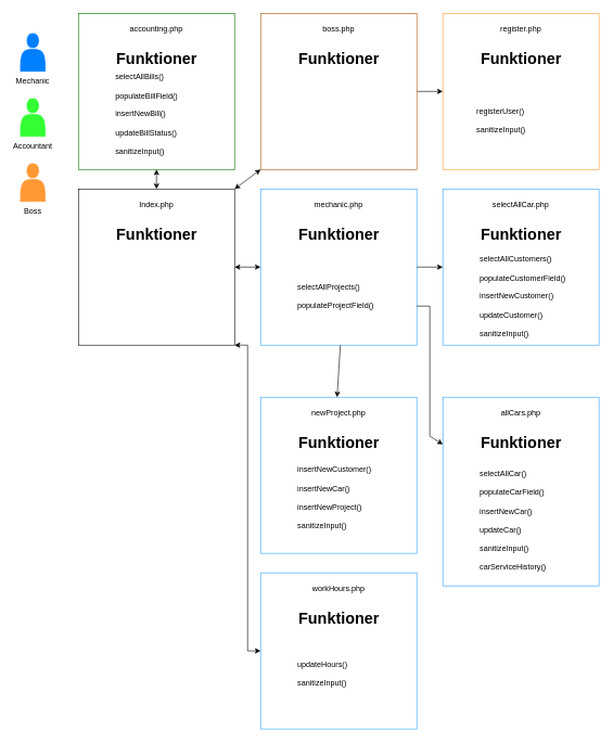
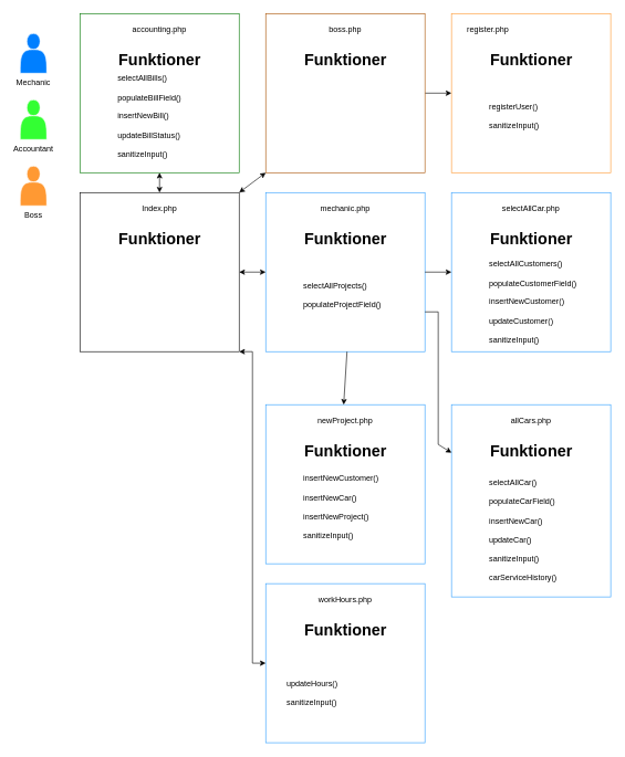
  <mxCell id="0" />
  <mxCell id="1" parent="0" />
  <mxCell id="2" value="" style="rounded=0;whiteSpace=wrap;html=1;" vertex="1" parent="1"><mxGeometry x="120" y="290" width="240" height="240" as="geometry" /></mxCell>
  <mxCell id="3" value="Index.php" style="text;html=1;align=center;verticalAlign=middle;whiteSpace=wrap;rounded=0;" vertex="1" parent="1"><mxGeometry x="210" y="300" width="60" height="30" as="geometry" /></mxCell>
  <mxCell id="4" value="Funktioner" style="text;strokeColor=none;fillColor=none;html=1;fontSize=24;fontStyle=1;verticalAlign=middle;align=center;" vertex="1" parent="1"><mxGeometry x="190" y="340" width="100" height="40" as="geometry" /></mxCell>
  <mxCell id="5" value="" style="rounded=0;whiteSpace=wrap;html=1;strokeColor=#319fff;" vertex="1" parent="1"><mxGeometry x="400" y="290" width="240" height="240" as="geometry" /></mxCell>
  <mxCell id="6" value="mechanic.php" style="text;html=1;align=center;verticalAlign=middle;whiteSpace=wrap;rounded=0;" vertex="1" parent="1"><mxGeometry x="490" y="300" width="60" height="30" as="geometry" /></mxCell>
  <mxCell id="7" value="Funktioner" style="text;strokeColor=none;fillColor=none;html=1;fontSize=24;fontStyle=1;verticalAlign=middle;align=center;" vertex="1" parent="1"><mxGeometry x="470" y="340" width="100" height="40" as="geometry" /></mxCell>
- <mxCell id="8" value="selectAllProjects()&lt;div&gt;&lt;div&gt;&lt;br&gt;&lt;/div&gt;&lt;div&gt;populateProjectField()&lt;/div&gt;&lt;/div&gt;" style="text;html=1;align=left;verticalAlign=middle;whiteSpace=wrap;rounded=0;" vertex="1" parent="1"><mxGeometry x="455" y="390" width="130" height="130" as="geometry" /></mxCell>
+ <mxCell id="8" value="selectAllProjects()&lt;div&gt;&lt;div&gt;&lt;br&gt;&lt;/div&gt;&lt;div&gt;populateProjectField()&lt;/div&gt;&lt;/div&gt;" style="text;html=1;align=left;verticalAlign=middle;whiteSpace=wrap;rounded=0;" vertex="1" parent="1"><mxGeometry x="455" y="380" width="130" height="130" as="geometry" /></mxCell>
  <mxCell id="9" value="" style="shape=actor;whiteSpace=wrap;html=1;strokeColor=#FFFFFF;fillColor=#007FFF;" vertex="1" parent="1"><mxGeometry x="30" y="50" width="40" height="60" as="geometry" /></mxCell>
  <mxCell id="10" value="Mechanic" style="text;html=1;align=center;verticalAlign=middle;whiteSpace=wrap;rounded=0;" vertex="1" parent="1"><mxGeometry x="20" y="110" width="60" height="30" as="geometry" /></mxCell>
  <mxCell id="11" value="" style="shape=actor;whiteSpace=wrap;html=1;strokeColor=#FFFFFF;fillColor=#33FF33;" vertex="1" parent="1"><mxGeometry x="30" y="150" width="40" height="60" as="geometry" /></mxCell>
  <mxCell id="12" value="Accountant" style="text;html=1;align=center;verticalAlign=middle;whiteSpace=wrap;rounded=0;" vertex="1" parent="1"><mxGeometry x="20" y="210" width="60" height="30" as="geometry" /></mxCell>
  <mxCell id="13" value="" style="shape=actor;whiteSpace=wrap;html=1;strokeColor=#FFFFFF;fillColor=#FF9933;" vertex="1" parent="1"><mxGeometry x="30" y="250" width="40" height="60" as="geometry" /></mxCell>
  <mxCell id="14" value="Boss" style="text;html=1;align=center;verticalAlign=middle;whiteSpace=wrap;rounded=0;" vertex="1" parent="1"><mxGeometry x="20" y="310" width="60" height="30" as="geometry" /></mxCell>
  <mxCell id="15" value="" style="endArrow=classic;startArrow=classic;html=1;rounded=0;exitX=1;exitY=0.5;exitDx=0;exitDy=0;entryX=0;entryY=0.5;entryDx=0;entryDy=0;" edge="1" parent="1" source="2" target="5"><mxGeometry width="50" height="50" relative="1" as="geometry"><mxPoint x="400" y="640" as="sourcePoint" /><mxPoint x="450" y="590" as="targetPoint" /></mxGeometry></mxCell>
  <mxCell id="16" value="" style="endArrow=classic;html=1;rounded=0;entryX=0;entryY=0.5;entryDx=0;entryDy=0;exitX=1;exitY=0.5;exitDx=0;exitDy=0;" edge="1" parent="1" source="29" target="17"><mxGeometry width="50" height="50" relative="1" as="geometry"><mxPoint x="1150" y="165" as="sourcePoint" /><mxPoint x="1230" y="165" as="targetPoint" /></mxGeometry></mxCell>
  <mxCell id="17" value="" style="rounded=0;whiteSpace=wrap;html=1;strokeColor=#FF9933;" vertex="1" parent="1"><mxGeometry x="680" y="20" width="240" height="240" as="geometry" /></mxCell>
  <mxCell id="18" value="Funktioner" style="text;strokeColor=none;fillColor=none;html=1;fontSize=24;fontStyle=1;verticalAlign=middle;align=center;" vertex="1" parent="1"><mxGeometry x="750" y="70" width="100" height="40" as="geometry" /></mxCell>
- <mxCell id="19" value="registerUser()&lt;div&gt;&lt;br&gt;&lt;/div&gt;&lt;div&gt;sanitizeInput()&lt;/div&gt;" style="text;html=1;align=left;verticalAlign=middle;whiteSpace=wrap;rounded=0;" vertex="1" parent="1"><mxGeometry x="730" y="120" width="130" height="130" as="geometry" /></mxCell>
+ <mxCell id="19" value="registerUser()&lt;div&gt;&lt;br&gt;&lt;/div&gt;&lt;div&gt;sanitizeInput()&lt;/div&gt;" style="text;html=1;align=left;verticalAlign=middle;whiteSpace=wrap;rounded=0;" vertex="1" parent="1"><mxGeometry x="735" y="110" width="130" height="130" as="geometry" /></mxCell>
  <mxCell id="20" value="" style="rounded=0;whiteSpace=wrap;html=1;strokeColor=#319fff;" vertex="1" parent="1"><mxGeometry x="400" y="610" width="240" height="240" as="geometry" /></mxCell>
  <mxCell id="21" value="newProject.php" style="text;html=1;align=center;verticalAlign=middle;whiteSpace=wrap;rounded=0;" vertex="1" parent="1"><mxGeometry x="490" y="620" width="60" height="30" as="geometry" /></mxCell>
  <mxCell id="22" value="Funktioner" style="text;strokeColor=none;fillColor=none;html=1;fontSize=24;fontStyle=1;verticalAlign=middle;align=center;" vertex="1" parent="1"><mxGeometry x="470" y="660" width="100" height="40" as="geometry" /></mxCell>
  <mxCell id="23" value="insertNewCustomer()&lt;div&gt;&lt;br&gt;&lt;/div&gt;&lt;div&gt;insertNewCar()&lt;/div&gt;&lt;div&gt;&lt;br&gt;&lt;/div&gt;&lt;div&gt;insertNewProject()&lt;/div&gt;&lt;div&gt;&lt;br&gt;&lt;/div&gt;&lt;div&gt;sanitizeInput()&lt;br&gt;&lt;/div&gt;" style="text;html=1;align=left;verticalAlign=middle;whiteSpace=wrap;rounded=0;" vertex="1" parent="1"><mxGeometry x="455" y="700" width="130" height="130" as="geometry" /></mxCell>
  <mxCell id="24" value="" style="endArrow=classic;html=1;rounded=0;exitX=0;exitY=1;exitDx=0;exitDy=0;entryX=0.5;entryY=0;entryDx=0;entryDy=0;" edge="1" parent="1"><mxGeometry width="50" height="50" relative="1" as="geometry"><mxPoint x="522.5" y="530" as="sourcePoint" /><mxPoint x="517.5" y="610" as="targetPoint" /><Array as="points" /></mxGeometry></mxCell>
  <mxCell id="25" value="" style="rounded=0;whiteSpace=wrap;html=1;strokeColor=#007600;" vertex="1" parent="1"><mxGeometry x="120" y="20" width="240" height="240" as="geometry" /></mxCell>
  <mxCell id="26" value="accounting.php" style="text;html=1;align=center;verticalAlign=middle;whiteSpace=wrap;rounded=0;" vertex="1" parent="1"><mxGeometry x="210" y="30" width="60" height="30" as="geometry" /></mxCell>
  <mxCell id="27" value="Funktioner" style="text;strokeColor=none;fillColor=none;html=1;fontSize=24;fontStyle=1;verticalAlign=middle;align=center;" vertex="1" parent="1"><mxGeometry x="190" y="70" width="100" height="40" as="geometry" /></mxCell>
  <mxCell id="28" value="selectAllBills()&lt;div&gt;&lt;br&gt;&lt;/div&gt;&lt;div&gt;populateBillField()&lt;/div&gt;&lt;div&gt;&lt;br&gt;&lt;/div&gt;&lt;div&gt;insertNewBill()&lt;/div&gt;&lt;div&gt;&lt;br&gt;&lt;/div&gt;&lt;div&gt;updateBillStatus()&lt;/div&gt;&lt;div&gt;&lt;br&gt;&lt;/div&gt;&lt;div&gt;sanitizeInput()&lt;br&gt;&lt;/div&gt;" style="text;html=1;align=left;verticalAlign=middle;whiteSpace=wrap;rounded=0;" vertex="1" parent="1"><mxGeometry x="175" y="110" width="130" height="130" as="geometry" /></mxCell>
  <mxCell id="29" value="" style="rounded=0;whiteSpace=wrap;html=1;strokeColor=#a85100;" vertex="1" parent="1"><mxGeometry x="400" y="20" width="240" height="240" as="geometry" /></mxCell>
  <mxCell id="30" value="boss.php" style="text;html=1;align=center;verticalAlign=middle;whiteSpace=wrap;rounded=0;strokeColor=none;" vertex="1" parent="1"><mxGeometry x="490" y="30" width="60" height="30" as="geometry" /></mxCell>
  <mxCell id="31" value="Funktioner" style="text;strokeColor=none;fillColor=none;html=1;fontSize=24;fontStyle=1;verticalAlign=middle;align=center;" vertex="1" parent="1"><mxGeometry x="470" y="70" width="100" height="40" as="geometry" /></mxCell>
  <mxCell id="32" value="" style="endArrow=classic;startArrow=classic;html=1;rounded=0;exitX=1;exitY=0;exitDx=0;exitDy=0;entryX=0;entryY=1;entryDx=0;entryDy=0;" edge="1" parent="1" source="2" target="29"><mxGeometry width="50" height="50" relative="1" as="geometry"><mxPoint x="350" y="279.58" as="sourcePoint" /><mxPoint x="390" y="279.58" as="targetPoint" /></mxGeometry></mxCell>
  <mxCell id="33" value="" style="endArrow=classic;startArrow=classic;html=1;rounded=0;entryX=0.5;entryY=1;entryDx=0;entryDy=0;" edge="1" parent="1" target="25"><mxGeometry width="50" height="50" relative="1" as="geometry"><mxPoint x="240" y="290" as="sourcePoint" /><mxPoint x="280" y="260" as="targetPoint" /></mxGeometry></mxCell>
  <mxCell id="34" value="" style="rounded=0;whiteSpace=wrap;html=1;strokeColor=#319fff;" vertex="1" parent="1"><mxGeometry x="400" y="880" width="240" height="240" as="geometry" /></mxCell>
  <mxCell id="35" value="workHours.php" style="text;html=1;align=center;verticalAlign=middle;whiteSpace=wrap;rounded=0;" vertex="1" parent="1"><mxGeometry x="490" y="890" width="60" height="30" as="geometry" /></mxCell>
  <mxCell id="36" value="Funktioner" style="text;strokeColor=none;fillColor=none;html=1;fontSize=24;fontStyle=1;verticalAlign=middle;align=center;" vertex="1" parent="1"><mxGeometry x="470" y="930" width="100" height="40" as="geometry" /></mxCell>
- <mxCell id="37" value="&lt;div&gt;updateHours()&lt;/div&gt;&lt;div&gt;&lt;br&gt;&lt;/div&gt;&lt;div&gt;sanitizeInput()&lt;/div&gt;" style="text;html=1;align=left;verticalAlign=middle;whiteSpace=wrap;rounded=0;" vertex="1" parent="1"><mxGeometry x="455" y="970" width="130" height="130" as="geometry" /></mxCell>
+ <mxCell id="37" value="&lt;div&gt;updateHours()&lt;/div&gt;&lt;div&gt;&lt;br&gt;&lt;/div&gt;&lt;div&gt;sanitizeInput()&lt;/div&gt;" style="text;html=1;align=left;verticalAlign=middle;whiteSpace=wrap;rounded=0;" vertex="1" parent="1"><mxGeometry x="430" y="980" width="130" height="130" as="geometry" /></mxCell>
  <mxCell id="38" value="" style="endArrow=classic;startArrow=classic;html=1;rounded=0;entryX=0;entryY=0.5;entryDx=0;entryDy=0;exitX=1;exitY=1;exitDx=0;exitDy=0;" edge="1" parent="1" source="2" target="34"><mxGeometry width="50" height="50" relative="1" as="geometry"><mxPoint x="300" y="970" as="sourcePoint" /><mxPoint x="350" y="920" as="targetPoint" /><Array as="points"><mxPoint x="380" y="530" /><mxPoint x="380" y="1000" /></Array></mxGeometry></mxCell>
  <mxCell id="39" value="" style="rounded=0;whiteSpace=wrap;html=1;strokeColor=#319fff;" vertex="1" parent="1"><mxGeometry x="680" y="290" width="240" height="240" as="geometry" /></mxCell>
  <mxCell id="40" value="selectAllCar.php" style="text;html=1;align=center;verticalAlign=middle;whiteSpace=wrap;rounded=0;" vertex="1" parent="1"><mxGeometry x="770" y="300" width="60" height="30" as="geometry" /></mxCell>
  <mxCell id="41" value="Funktioner" style="text;strokeColor=none;fillColor=none;html=1;fontSize=24;fontStyle=1;verticalAlign=middle;align=center;" vertex="1" parent="1"><mxGeometry x="750" y="340" width="100" height="40" as="geometry" /></mxCell>
  <mxCell id="42" value="&lt;div&gt;selectAllCustomers()&lt;/div&gt;&lt;div&gt;&lt;br&gt;&lt;/div&gt;&lt;div&gt;populateCustomerField()&lt;/div&gt;&lt;div&gt;&lt;br&gt;&lt;/div&gt;&lt;div&gt;insertNewCustomer()&lt;/div&gt;&lt;div&gt;&lt;br&gt;&lt;/div&gt;&lt;div&gt;updateCustomer()&lt;/div&gt;&lt;div&gt;&lt;br&gt;&lt;/div&gt;&lt;div&gt;sanitizeInput()&lt;/div&gt;" style="text;html=1;align=left;verticalAlign=middle;whiteSpace=wrap;rounded=0;" vertex="1" parent="1"><mxGeometry x="735" y="380" width="130" height="150" as="geometry" /></mxCell>
  <mxCell id="43" value="" style="endArrow=classic;html=1;rounded=0;exitX=1;exitY=0.5;exitDx=0;exitDy=0;entryX=0;entryY=0.5;entryDx=0;entryDy=0;" edge="1" parent="1" source="5" target="39"><mxGeometry width="50" height="50" relative="1" as="geometry"><mxPoint x="670" y="480" as="sourcePoint" /><mxPoint x="720" y="430" as="targetPoint" /></mxGeometry></mxCell>
  <mxCell id="44" value="" style="rounded=0;whiteSpace=wrap;html=1;strokeColor=#319fff;" vertex="1" parent="1"><mxGeometry x="680" y="610" width="240" height="290" as="geometry" /></mxCell>
  <mxCell id="45" value="allCars.php" style="text;html=1;align=center;verticalAlign=middle;whiteSpace=wrap;rounded=0;" vertex="1" parent="1"><mxGeometry x="770" y="620" width="60" height="30" as="geometry" /></mxCell>
  <mxCell id="46" value="Funktioner" style="text;strokeColor=none;fillColor=none;html=1;fontSize=24;fontStyle=1;verticalAlign=middle;align=center;" vertex="1" parent="1"><mxGeometry x="750" y="660" width="100" height="40" as="geometry" /></mxCell>
  <mxCell id="47" value="" style="endArrow=classic;html=1;rounded=0;exitX=1;exitY=0.75;exitDx=0;exitDy=0;entryX=0;entryY=0.25;entryDx=0;entryDy=0;" edge="1" parent="1" source="5" target="44"><mxGeometry width="50" height="50" relative="1" as="geometry"><mxPoint x="670" y="600" as="sourcePoint" /><mxPoint x="720" y="550" as="targetPoint" /><Array as="points"><mxPoint x="660" y="470" /><mxPoint x="660" y="670" /></Array></mxGeometry></mxCell>
  <mxCell id="48" value="&lt;div&gt;selectAllCar()&lt;/div&gt;&lt;div&gt;&lt;br&gt;&lt;/div&gt;&lt;div&gt;populateCarField()&lt;/div&gt;&lt;div&gt;&lt;br&gt;&lt;/div&gt;&lt;div&gt;insertNewCar()&lt;/div&gt;&lt;div&gt;&lt;br&gt;&lt;/div&gt;&lt;div&gt;updateCar()&lt;/div&gt;&lt;div&gt;&lt;br&gt;&lt;/div&gt;&lt;div&gt;sanitizeInput()&lt;/div&gt;&lt;div&gt;&lt;br&gt;&lt;/div&gt;&lt;div&gt;carServiceHistory()&lt;/div&gt;" style="text;html=1;align=left;verticalAlign=middle;whiteSpace=wrap;rounded=0;" vertex="1" parent="1"><mxGeometry x="735" y="700" width="130" height="200" as="geometry" /></mxCell>
- <mxCell id="49" value="register.php" style="text;html=1;align=center;verticalAlign=middle;whiteSpace=wrap;rounded=0;strokeColor=none;" vertex="1" parent="1"><mxGeometry x="770" y="30" width="60" height="30" as="geometry" /></mxCell>
+ <mxCell id="49" value="register.php" style="text;html=1;align=center;verticalAlign=middle;whiteSpace=wrap;rounded=0;strokeColor=none;" vertex="1" parent="1"><mxGeometry x="705" y="30" width="60" height="30" as="geometry" /></mxCell>
